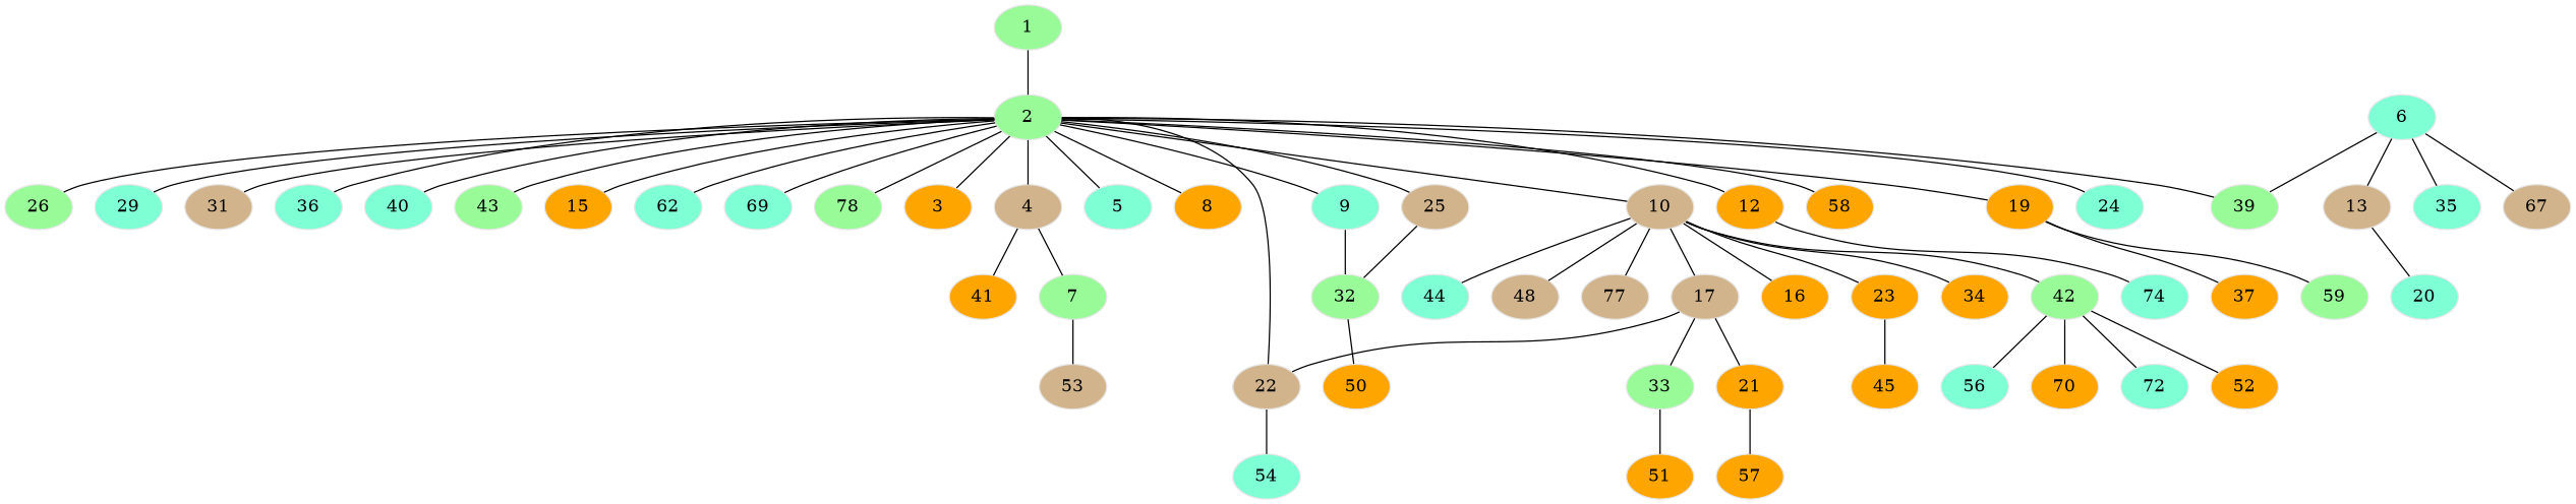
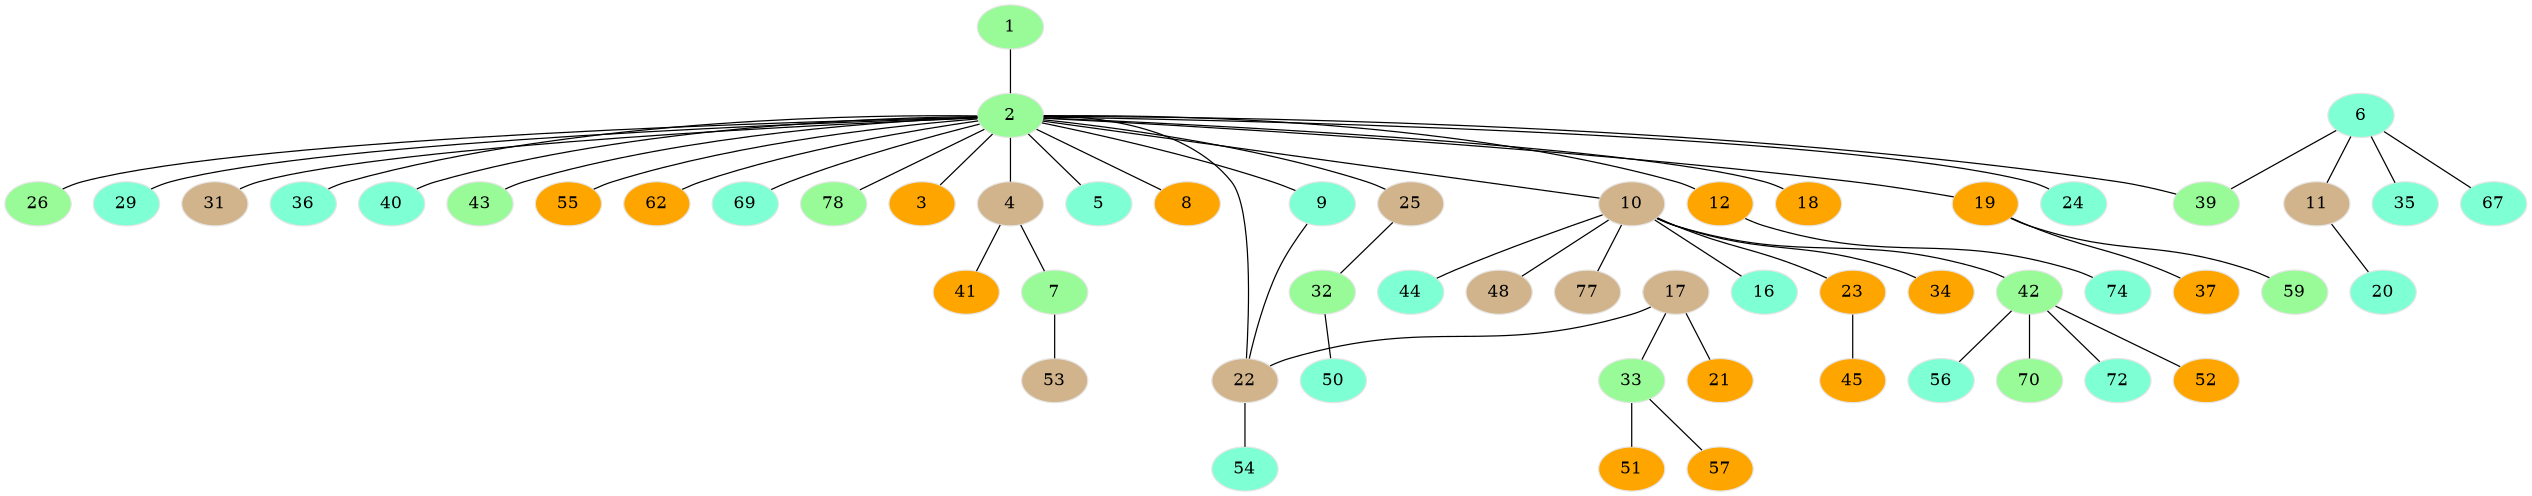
  graph {
    node [color=gray90 fillcolor=aquamarine style=filled]
    2 [fillcolor=palegreen super="+14"]
    3 [fillcolor=orange]
    4 [fillcolor=tan]
    5
    8 [fillcolor=orange]
    9
    10 [fillcolor=tan super="+11"]
    12 [fillcolor=orange super="+38"]
-   18 [fillcolor=orange label=58]
+   18 [fillcolor=orange]
    19 [fillcolor=orange super="+46"]
    22 [fillcolor=tan super="+64"]
    24 [super="+58"]
    25 [fillcolor=tan super="+68"]
    26 [fillcolor=palegreen super="+76"]
    29
    31 [fillcolor=tan]
    36 [super="+71"]
    40
    43 [fillcolor=palegreen]
-   55 [fillcolor=orange label=15]
-   62
+   55 [fillcolor=orange]
+   62 [fillcolor=orange]
    69
    78 [fillcolor=palegreen]
    39 [fillcolor=palegreen]
    1 [fillcolor=palegreen]
    7 [fillcolor=palegreen super="+63"]
    41 [fillcolor=orange]
    6 [super="+15"]
-   13 [fillcolor=tan super="+27"]
+   13 [fillcolor=tan super="+27" label=11]
    35
-   67 [fillcolor=tan]
+   67
    32 [fillcolor=palegreen super="+60"]
-   16 [fillcolor=orange super="+28"]
+   16 [super="+28"]
    17 [fillcolor=tan super="+30"]
    23 [fillcolor=orange]
    34 [fillcolor=orange]
    42 [fillcolor=palegreen super="+47"]
    44
    48 [fillcolor=tan]
    77 [fillcolor=tan]
    74
    37 [fillcolor=orange]
    59 [fillcolor=palegreen super="+66"]
    54
    53 [fillcolor=tan]
    20 [super="+61"]
-   50 [fillcolor=orange]
+   50
    21 [fillcolor=orange]
    33 [fillcolor=palegreen super="+49"]
    45 [fillcolor=orange super="+65"]
    52 [fillcolor=orange]
    56 [super="+73"]
-   70 [fillcolor=orange]
+   70 [fillcolor=palegreen]
    72 [super="+75"]
    51 [fillcolor=orange]
    57 [fillcolor=orange]
    2 -- 3
    2 -- 4
    2 -- 5
    2 -- 8
    2 -- 9
    2 -- 10
    2 -- 12
    2 -- 18
    2 -- 19
    2 -- 22
    2 -- 24
    2 -- 25
    2 -- 26
    2 -- 29
    2 -- 31
    2 -- 36
    2 -- 40
    2 -- 43
    2 -- 55
    2 -- 62
    2 -- 69
    2 -- 78
    2 -- 39
    4 -- 7
    4 -- 41
-   9 -- 32
+   9 -- 22
    10 -- 16
-   10 -- 17
    10 -- 23
    10 -- 34
    10 -- 42
    10 -- 44
    10 -- 48
    10 -- 77
    12 -- 74
    19 -- 37
    19 -- 59
    22 -- 54
    25 -- 32
    1 -- 2
    7 -- 53
    6 -- 39
    6 -- 13
    6 -- 35
    6 -- 67
    13 -- 20
    32 -- 50
    17 -- 22
    17 -- 21
    17 -- 33
    23 -- 45
    42 -- 52
    42 -- 56
    42 -- 70
    42 -- 72
    33 -- 51
-   21 -- 57
+   33 -- 57
  }
